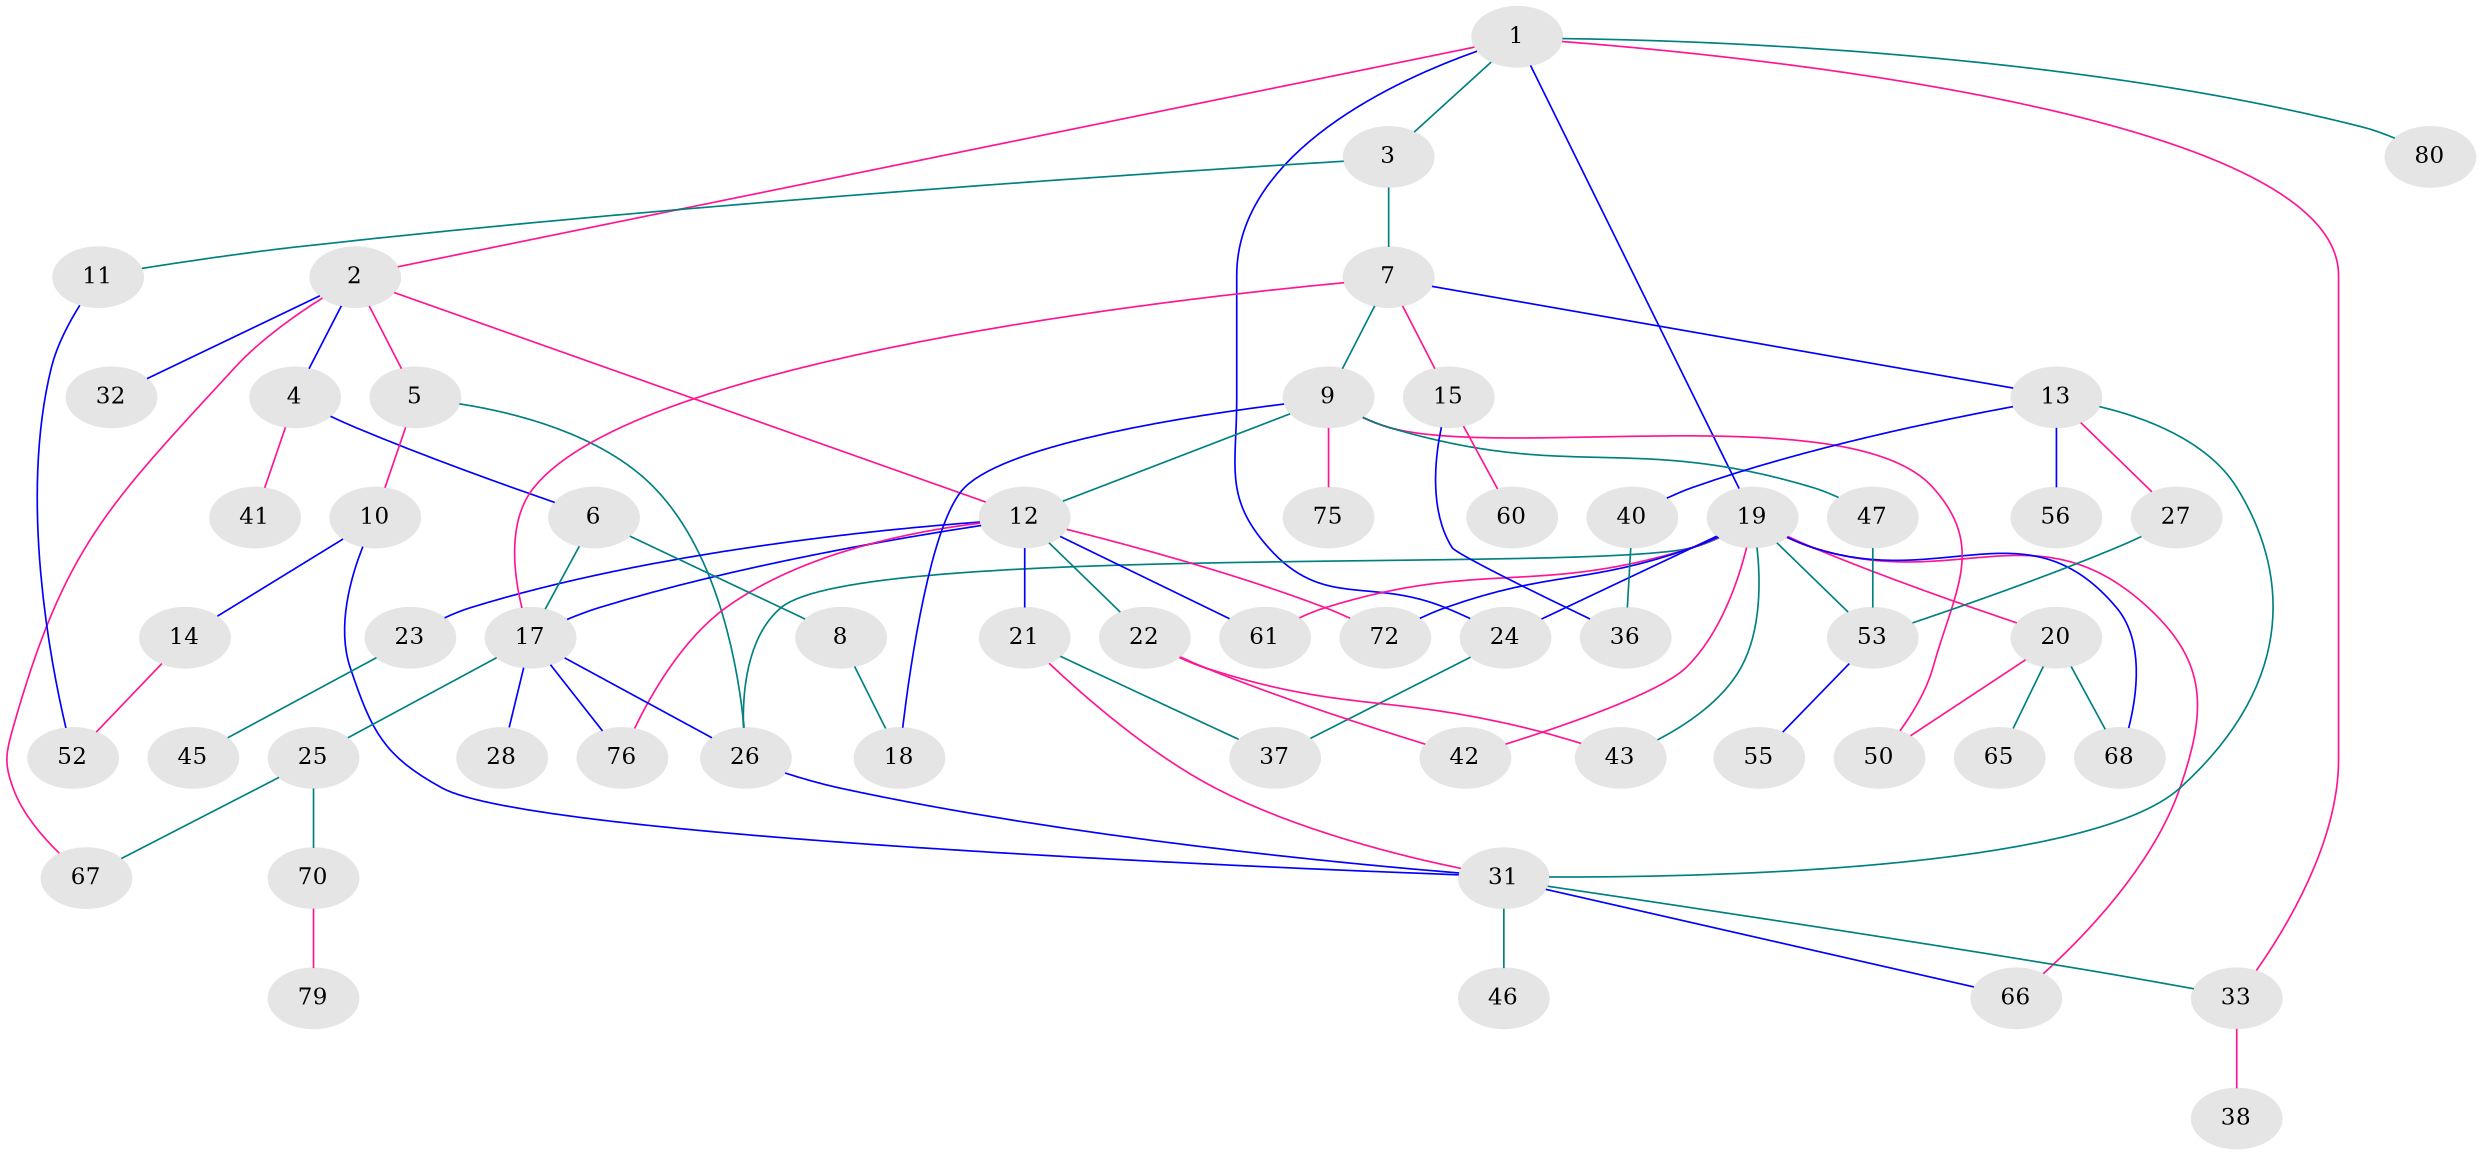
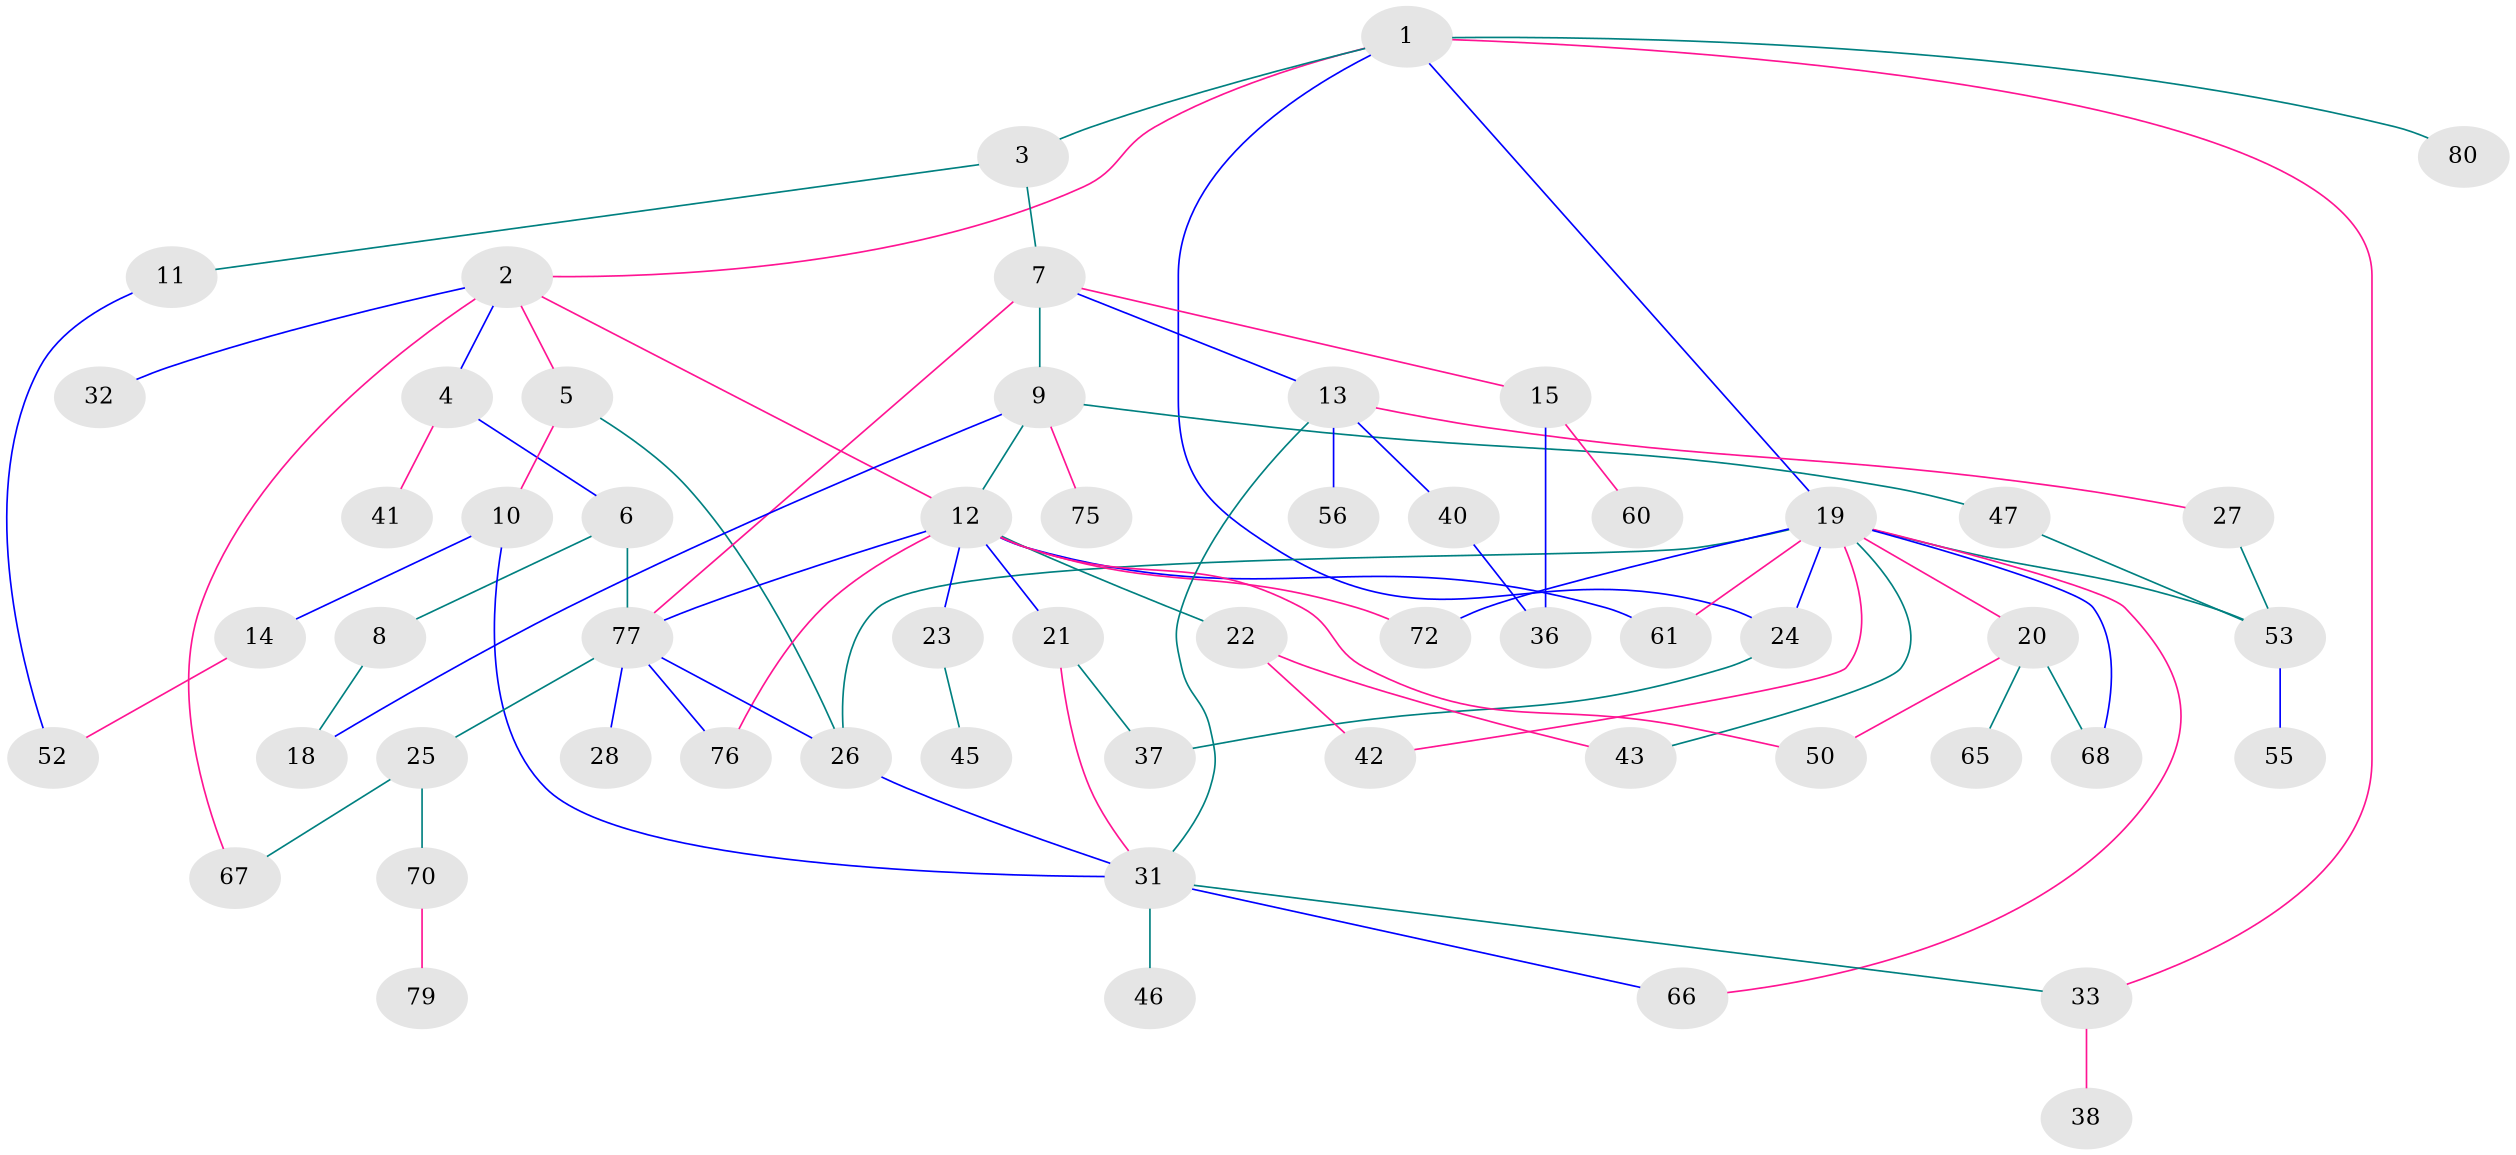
  graph {
    node [color=gray90 style=filled]
    edge [color=teal]
    1 [super="+71"]
    2
    3
    19 [super="+59+44"]
    24
    33 [super="+54"]
    80
    4 [super="+16"]
    5
    12
    32
    67
    7 [super="+48"]
    11 [super="+58"]
    26 [super="+63"]
    61
    72
    20 [super="+49"]
    42
    43
    53
    66
    68
    37
    38 [super="+64"]
    6
    41
    10 [super="+39+69"]
-   17 [super="+40+73"]
+   17 [super="+40+73" label=77]
    21
    22 [super="+51+29"]
    23
    50
    76
    9
    13 [super="+35"]
    15
    52
    8
    14
    31 [super="+34"]
    28 [super="+82"]
    18
    25
    47
    75
    27
    n48 [label=40]
    56
    36
    60
    46
    45 [super="+57"]
    70
    65
    55
    79
    1 -- 2 [color=deeppink]
    1 -- 3
    1 -- 19 [color=blue]
    1 -- 24 [color=blue]
    1 -- 33 [color=deeppink]
    1 -- 80
    2 -- 4 [color=blue]
    2 -- 5 [color=deeppink]
    2 -- 12 [color=deeppink]
    2 -- 32 [color=blue]
    2 -- 67 [color=deeppink]
    3 -- 7
    3 -- 11
    19 -- 24 [color=blue]
    19 -- 26
    19 -- 61 [color=deeppink weight=2]
    19 -- 72 [color=blue]
    19 -- 20 [color=deeppink]
    19 -- 42 [color=deeppink]
    19 -- 43
    19 -- 53
    19 -- 66 [color=deeppink]
    19 -- 68 [color=blue]
    24 -- 37
    33 -- 38 [color=deeppink]
    4 -- 6 [color=blue]
    4 -- 41 [color=deeppink]
    5 -- 26
    5 -- 10 [color=deeppink]
    12 -- 61 [color=blue]
    12 -- 72 [color=deeppink]
    12 -- 17 [color=blue]
    12 -- 21 [color=blue]
    12 -- 22
    12 -- 23 [color=blue]
-   9 -- 50 [color=deeppink]
+   12 -- 50 [color=deeppink]
    12 -- 76 [color=deeppink]
    7 -- 17 [color=deeppink]
    7 -- 9
    7 -- 13 [color=blue]
    7 -- 15 [color=deeppink]
    11 -- 52 [color=blue]
    26 -- 31 [color=blue]
    20 -- 68
    20 -- 50 [color=deeppink]
    20 -- 65
    53 -- 55 [color=blue]
    6 -- 17
    6 -- 8
    10 -- 14 [color=blue]
    10 -- 31 [color=blue]
    17 -- 26 [color=blue]
    17 -- 76 [color=blue]
    17 -- 28 [color=blue]
    17 -- 25
    21 -- 37
    21 -- 31 [color=deeppink]
    22 -- 42 [color=deeppink]
    22 -- 43 [color=deeppink]
    23 -- 45
    9 -- 12
    9 -- 18 [color=blue]
    9 -- 47
    9 -- 75 [color=deeppink]
    13 -- 31
    13 -- 27 [color=deeppink]
    13 -- n48 [color=blue]
    13 -- 56 [color=blue]
    15 -- 36 [color=blue]
    15 -- 60 [color=deeppink]
    8 -- 18
    14 -- 52 [color=deeppink]
    31 -- 33
    31 -- 66 [color=blue]
    31 -- 46
    25 -- 67
    25 -- 70
    47 -- 53
    27 -- 53
-   n48 -- 36
+   n48 -- 36 [color=blue]
    70 -- 79 [color=deeppink]
  }
